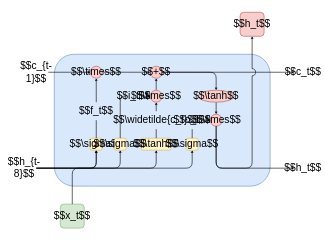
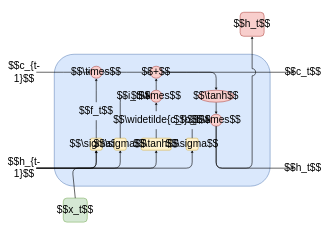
  <mxCell id="0" />
  <mxCell id="1" parent="0" />
  <mxCell id="2" value="" style="rounded=1;whiteSpace=wrap;html=1;labelBackgroundColor=none;fontSize=17;fillColor=#dae8fc;strokeColor=#6c8ebf;" vertex="1" parent="1"><mxGeometry x="90" y="90" width="360" height="220" as="geometry" /></mxCell>
- <mxCell id="3" value="$$h_{t-8}$$" style="text;html=1;strokeColor=none;fillColor=none;align=center;verticalAlign=middle;whiteSpace=wrap;rounded=0;labelBackgroundColor=none;fontSize=17;" vertex="1" parent="1"><mxGeometry x="20" y="270" width="40" height="20" as="geometry" /></mxCell>
+ <mxCell id="3" value="$$h_{t-1}$$" style="text;html=1;strokeColor=none;fillColor=none;align=center;verticalAlign=middle;whiteSpace=wrap;rounded=0;labelBackgroundColor=none;fontSize=17;" vertex="1" parent="1"><mxGeometry x="20" y="270" width="40" height="20" as="geometry" /></mxCell>
  <mxCell id="4" value="" style="edgeStyle=elbowEdgeStyle;rounded=0;orthogonalLoop=1;jettySize=auto;elbow=vertical;html=1;fontSize=17;startArrow=none;startFill=0;startSize=2;endSize=2;exitX=0.5;exitY=0;exitDx=0;exitDy=0;" edge="1" parent="1" source="32" target="15"><mxGeometry relative="1" as="geometry"><mxPoint x="160" y="230" as="sourcePoint" /></mxGeometry></mxCell>
  <mxCell id="5" value="" style="edgeStyle=elbowEdgeStyle;rounded=0;orthogonalLoop=1;jettySize=auto;elbow=vertical;html=1;fontSize=17;startArrow=none;startFill=0;startSize=2;endSize=2;" edge="1" parent="1" source="36" target="12"><mxGeometry relative="1" as="geometry" /></mxCell>
  <mxCell id="6" value="&lt;span&gt;$$\tanh$$&lt;/span&gt;" style="rounded=1;whiteSpace=wrap;html=1;labelBackgroundColor=none;fontSize=17;fillColor=#fff2cc;strokeColor=#d6b656;" vertex="1" parent="1"><mxGeometry x="235" y="230" width="50" height="20" as="geometry" /></mxCell>
  <mxCell id="7" value="" style="endArrow=classic;html=1;fontSize=17;startSize=2;endSize=2;exitX=1;exitY=0.5;exitDx=0;exitDy=0;entryX=0.5;entryY=1;entryDx=0;entryDy=0;" edge="1" parent="1" source="3" target="27"><mxGeometry width="50" height="50" relative="1" as="geometry"><mxPoint x="130" y="280" as="sourcePoint" /><mxPoint x="160" y="250" as="targetPoint" /><Array as="points"><mxPoint x="160" y="280" /></Array></mxGeometry></mxCell>
  <mxCell id="8" value="" style="endArrow=classic;html=1;fontSize=17;startSize=2;endSize=2;exitX=1;exitY=0.5;exitDx=0;exitDy=0;entryX=0.5;entryY=1;entryDx=0;entryDy=0;" edge="1" parent="1" source="3" target="28"><mxGeometry width="50" height="50" relative="1" as="geometry"><mxPoint x="130" y="280" as="sourcePoint" /><mxPoint x="200" y="250" as="targetPoint" /><Array as="points"><mxPoint x="200" y="280" /></Array></mxGeometry></mxCell>
  <mxCell id="9" value="" style="endArrow=classic;html=1;fontSize=17;startSize=2;endSize=2;exitX=1;exitY=0.5;exitDx=0;exitDy=0;entryX=0.5;entryY=1;entryDx=0;entryDy=0;" edge="1" parent="1" source="3" target="6"><mxGeometry width="50" height="50" relative="1" as="geometry"><mxPoint x="130" y="280" as="sourcePoint" /><mxPoint x="210" y="260" as="targetPoint" /><Array as="points"><mxPoint x="260" y="280" /></Array></mxGeometry></mxCell>
  <mxCell id="10" value="" style="endArrow=classic;html=1;fontSize=17;startSize=2;endSize=2;exitX=1;exitY=0.5;exitDx=0;exitDy=0;entryX=0.5;entryY=1;entryDx=0;entryDy=0;" edge="1" parent="1" source="3" target="29"><mxGeometry width="50" height="50" relative="1" as="geometry"><mxPoint x="130" y="280" as="sourcePoint" /><mxPoint x="320" y="250" as="targetPoint" /><Array as="points"><mxPoint x="320" y="280" /></Array></mxGeometry></mxCell>
  <mxCell id="11" value="" style="edgeStyle=elbowEdgeStyle;rounded=0;orthogonalLoop=1;jettySize=auto;elbow=vertical;html=1;fontSize=17;startArrow=none;startFill=0;startSize=2;endSize=2;exitX=0.5;exitY=0;exitDx=0;exitDy=0;" edge="1" parent="1" source="12" target="18"><mxGeometry relative="1" as="geometry"><mxPoint x="260" y="170" as="sourcePoint" /></mxGeometry></mxCell>
  <mxCell id="12" value="$$\times$$" style="ellipse;whiteSpace=wrap;html=1;aspect=fixed;labelBackgroundColor=none;fontSize=17;fillColor=#f8cecc;strokeColor=#b85450;" vertex="1" parent="1"><mxGeometry x="250" y="150" width="20" height="20" as="geometry" /></mxCell>
  <mxCell id="13" value="" style="endArrow=classic;html=1;fontSize=17;startSize=2;endSize=2;exitX=1;exitY=0.5;exitDx=0;exitDy=0;entryX=0;entryY=0.5;entryDx=0;entryDy=0;startArrow=none;" edge="1" parent="1" source="34" target="12"><mxGeometry width="50" height="50" relative="1" as="geometry"><mxPoint x="200" y="230" as="sourcePoint" /><mxPoint x="260" y="220" as="targetPoint" /><Array as="points" /></mxGeometry></mxCell>
  <mxCell id="14" value="" style="edgeStyle=elbowEdgeStyle;rounded=0;orthogonalLoop=1;jettySize=auto;elbow=vertical;html=1;fontSize=17;startArrow=none;startFill=0;startSize=2;endSize=2;" edge="1" parent="1" source="15" target="18"><mxGeometry relative="1" as="geometry" /></mxCell>
  <mxCell id="15" value="$$\times$$" style="ellipse;whiteSpace=wrap;html=1;aspect=fixed;labelBackgroundColor=none;fontSize=17;fillColor=#f8cecc;strokeColor=#b85450;" vertex="1" parent="1"><mxGeometry x="150" y="110" width="20" height="20" as="geometry" /></mxCell>
  <mxCell id="16" value="" style="edgeStyle=elbowEdgeStyle;rounded=0;orthogonalLoop=1;jettySize=auto;elbow=vertical;html=1;fontSize=17;startArrow=none;startFill=0;startSize=2;endSize=2;exitX=1;exitY=0.5;exitDx=0;exitDy=0;" edge="1" parent="1" source="17" target="15"><mxGeometry relative="1" as="geometry"><mxPoint x="60" y="120" as="sourcePoint" /></mxGeometry></mxCell>
- <mxCell id="17" value="$$c_{t-1}$$" style="text;html=1;strokeColor=none;fillColor=none;align=center;verticalAlign=middle;whiteSpace=wrap;rounded=0;labelBackgroundColor=none;fontSize=17;" vertex="1" parent="1"><mxGeometry x="40" y="110" width="40" height="20" as="geometry" /></mxCell>
+ <mxCell id="17" value="$$c_{t-1}$$" style="text;html=1;strokeColor=none;fillColor=none;align=center;verticalAlign=middle;whiteSpace=wrap;rounded=0;labelBackgroundColor=none;fontSize=17;" vertex="1" parent="1"><mxGeometry x="20" y="110" width="40" height="20" as="geometry" /></mxCell>
  <mxCell id="18" value="$$+$$" style="ellipse;whiteSpace=wrap;html=1;aspect=fixed;labelBackgroundColor=none;fontSize=17;fillColor=#f8cecc;strokeColor=#b85450;" vertex="1" parent="1"><mxGeometry x="250" y="110" width="20" height="20" as="geometry" /></mxCell>
  <mxCell id="19" value="" style="endArrow=classic;html=1;fontSize=17;startSize=2;endSize=2;exitX=1;exitY=0.5;exitDx=0;exitDy=0;entryX=0.5;entryY=0;entryDx=0;entryDy=0;" edge="1" parent="1" source="18" target="31"><mxGeometry width="50" height="50" relative="1" as="geometry"><mxPoint x="210" y="250" as="sourcePoint" /><mxPoint x="380" y="150" as="targetPoint" /><Array as="points"><mxPoint x="320" y="120" /><mxPoint x="360" y="120" /></Array></mxGeometry></mxCell>
  <mxCell id="20" value="$$\times$$" style="ellipse;whiteSpace=wrap;html=1;aspect=fixed;labelBackgroundColor=none;fontSize=17;fillColor=#f8cecc;strokeColor=#b85450;" vertex="1" parent="1"><mxGeometry x="350" y="190" width="20" height="20" as="geometry" /></mxCell>
  <mxCell id="21" value="" style="endArrow=classic;html=1;fontSize=17;startSize=2;endSize=2;entryX=0;entryY=0.5;entryDx=0;entryDy=0;exitX=1;exitY=0.5;exitDx=0;exitDy=0;startArrow=none;" edge="1" parent="1" source="38" target="20"><mxGeometry width="50" height="50" relative="1" as="geometry"><mxPoint x="370" y="200" as="sourcePoint" /><mxPoint x="280" y="220" as="targetPoint" /><Array as="points" /></mxGeometry></mxCell>
  <mxCell id="22" value="$$h_t$$" style="text;html=1;strokeColor=none;fillColor=none;align=center;verticalAlign=middle;whiteSpace=wrap;rounded=0;labelBackgroundColor=none;fontSize=17;" vertex="1" parent="1"><mxGeometry x="490" y="270" width="30" height="20" as="geometry" /></mxCell>
  <mxCell id="23" value="" style="endArrow=classic;html=1;fontSize=17;startSize=2;endSize=2;entryX=0;entryY=0.5;entryDx=0;entryDy=0;exitX=0.5;exitY=1;exitDx=0;exitDy=0;" edge="1" parent="1" source="20" target="22"><mxGeometry width="50" height="50" relative="1" as="geometry"><mxPoint x="320" y="270" as="sourcePoint" /><mxPoint x="370" y="220" as="targetPoint" /><Array as="points"><mxPoint x="360" y="280" /></Array></mxGeometry></mxCell>
  <mxCell id="24" value="$$c_t$$" style="text;html=1;strokeColor=none;fillColor=none;align=center;verticalAlign=middle;whiteSpace=wrap;rounded=0;labelBackgroundColor=none;fontSize=17;" vertex="1" parent="1"><mxGeometry x="490" y="110" width="30" height="20" as="geometry" /></mxCell>
  <mxCell id="25" value="" style="endArrow=classic;html=1;fontSize=17;startSize=2;endSize=2;exitX=1;exitY=0.5;exitDx=0;exitDy=0;entryX=0;entryY=0.5;entryDx=0;entryDy=0;shadow=0;sketch=0;targetPerimeterSpacing=0;jumpStyle=none;" edge="1" parent="1" source="18" target="24"><mxGeometry width="50" height="50" relative="1" as="geometry"><mxPoint x="420" y="240" as="sourcePoint" /><mxPoint x="470" y="190" as="targetPoint" /></mxGeometry></mxCell>
  <mxCell id="26" value="" style="endArrow=classic;html=1;fontSize=17;startSize=2;endSize=2;exitX=0.5;exitY=1;exitDx=0;exitDy=0;jumpStyle=arc;jumpSize=12;entryX=0.5;entryY=1;entryDx=0;entryDy=0;" edge="1" parent="1" source="20" target="41"><mxGeometry width="50" height="50" relative="1" as="geometry"><mxPoint x="250" y="220" as="sourcePoint" /><mxPoint x="440" y="50" as="targetPoint" /><Array as="points"><mxPoint x="360" y="280" /><mxPoint x="420" y="280" /></Array></mxGeometry></mxCell>
  <mxCell id="27" value="&lt;span&gt;$$\sigma$$&lt;/span&gt;" style="rounded=1;whiteSpace=wrap;html=1;labelBackgroundColor=none;fontSize=17;fillColor=#fff2cc;strokeColor=#d6b656;" vertex="1" parent="1"><mxGeometry x="150" y="230" width="20" height="20" as="geometry" /></mxCell>
  <mxCell id="28" value="&lt;span&gt;$$\sigma$$&lt;/span&gt;" style="rounded=1;whiteSpace=wrap;html=1;labelBackgroundColor=none;fontSize=17;fillColor=#fff2cc;strokeColor=#d6b656;" vertex="1" parent="1"><mxGeometry x="190" y="230" width="20" height="20" as="geometry" /></mxCell>
  <mxCell id="29" value="&lt;span&gt;$$\sigma$$&lt;/span&gt;" style="rounded=1;whiteSpace=wrap;html=1;labelBackgroundColor=none;fontSize=17;fillColor=#fff2cc;strokeColor=#d6b656;" vertex="1" parent="1"><mxGeometry x="310" y="230" width="20" height="20" as="geometry" /></mxCell>
  <mxCell id="30" value="" style="edgeStyle=elbowEdgeStyle;rounded=0;sketch=0;jumpStyle=arc;jumpSize=12;orthogonalLoop=1;jettySize=auto;elbow=vertical;html=1;shadow=0;fontSize=17;startArrow=none;startFill=0;startSize=2;endSize=2;targetPerimeterSpacing=0;" edge="1" parent="1" source="31" target="20"><mxGeometry relative="1" as="geometry" /></mxCell>
  <mxCell id="31" value="&lt;span&gt;$$\tanh$$&lt;/span&gt;" style="ellipse;whiteSpace=wrap;html=1;labelBackgroundColor=none;fontSize=17;fillColor=#f8cecc;strokeColor=#b85450;" vertex="1" parent="1"><mxGeometry x="330" y="150" width="60" height="20" as="geometry" /></mxCell>
  <mxCell id="32" value="$$f_t$$" style="text;html=1;strokeColor=none;fillColor=none;align=center;verticalAlign=middle;whiteSpace=wrap;rounded=0;labelBackgroundColor=none;fontSize=17;" vertex="1" parent="1"><mxGeometry x="140" y="170" width="40" height="30" as="geometry" /></mxCell>
  <mxCell id="33" value="" style="edgeStyle=elbowEdgeStyle;rounded=0;orthogonalLoop=1;jettySize=auto;elbow=vertical;html=1;fontSize=17;startArrow=none;startFill=0;startSize=2;endSize=2;exitX=0.5;exitY=0;exitDx=0;exitDy=0;endArrow=none;" edge="1" parent="1" source="27" target="32"><mxGeometry relative="1" as="geometry"><mxPoint x="160" y="230" as="sourcePoint" /><mxPoint x="160" y="130" as="targetPoint" /></mxGeometry></mxCell>
  <mxCell id="34" value="$$i_t$$" style="text;html=1;strokeColor=none;fillColor=none;align=center;verticalAlign=middle;whiteSpace=wrap;rounded=0;labelBackgroundColor=none;fontSize=17;" vertex="1" parent="1"><mxGeometry x="210" y="145" width="25" height="30" as="geometry" /></mxCell>
  <mxCell id="35" value="" style="endArrow=none;html=1;fontSize=17;startSize=2;endSize=2;exitX=0.5;exitY=0;exitDx=0;exitDy=0;entryX=0;entryY=0.5;entryDx=0;entryDy=0;" edge="1" parent="1" source="28" target="34"><mxGeometry width="50" height="50" relative="1" as="geometry"><mxPoint x="200" y="230" as="sourcePoint" /><mxPoint x="250" y="200" as="targetPoint" /><Array as="points"><mxPoint x="200" y="160" /></Array></mxGeometry></mxCell>
  <mxCell id="36" value="$$\widetilde{c_t}$$" style="text;html=1;strokeColor=none;fillColor=none;align=center;verticalAlign=middle;whiteSpace=wrap;rounded=0;labelBackgroundColor=none;fontSize=17;" vertex="1" parent="1"><mxGeometry x="245" y="185" width="30" height="30" as="geometry" /></mxCell>
  <mxCell id="37" value="" style="edgeStyle=elbowEdgeStyle;rounded=0;orthogonalLoop=1;jettySize=auto;elbow=vertical;html=1;fontSize=17;startArrow=none;startFill=0;startSize=2;endSize=2;endArrow=none;" edge="1" parent="1" source="6" target="36"><mxGeometry relative="1" as="geometry"><mxPoint x="260" y="230" as="sourcePoint" /><mxPoint x="260" y="170" as="targetPoint" /></mxGeometry></mxCell>
  <mxCell id="38" value="$$o_t$$" style="text;html=1;strokeColor=none;fillColor=none;align=center;verticalAlign=middle;whiteSpace=wrap;rounded=0;labelBackgroundColor=none;fontSize=17;" vertex="1" parent="1"><mxGeometry x="305" y="185" width="30" height="30" as="geometry" /></mxCell>
  <mxCell id="39" value="" style="endArrow=none;html=1;fontSize=17;startSize=2;endSize=2;entryX=0.5;entryY=1;entryDx=0;entryDy=0;exitX=0.5;exitY=0;exitDx=0;exitDy=0;" edge="1" parent="1" source="29" target="38"><mxGeometry width="50" height="50" relative="1" as="geometry"><mxPoint x="320" y="230" as="sourcePoint" /><mxPoint x="370" y="200" as="targetPoint" /><Array as="points" /></mxGeometry></mxCell>
- <mxCell id="40" value="&lt;span&gt;$$x_t$$&lt;/span&gt;" style="rounded=1;whiteSpace=wrap;html=1;labelBackgroundColor=none;fontSize=17;fillColor=#d5e8d4;strokeColor=#82b366;" vertex="1" parent="1"><mxGeometry x="100" y="340" width="40" height="40" as="geometry" /></mxCell>
+ <mxCell id="40" value="&lt;span&gt;$$x_t$$&lt;/span&gt;" style="rounded=1;whiteSpace=wrap;html=1;labelBackgroundColor=none;fontSize=17;fillColor=#d5e8d4;strokeColor=#82b366;" vertex="1" parent="1"><mxGeometry x="105" y="330" width="40" height="40" as="geometry" /></mxCell>
  <mxCell id="41" value="$$h_t$$" style="rounded=1;whiteSpace=wrap;html=1;labelBackgroundColor=none;fontSize=17;fillColor=#f8cecc;strokeColor=#b85450;" vertex="1" parent="1"><mxGeometry x="400" y="20" width="40" height="40" as="geometry" /></mxCell>
  <mxCell id="42" value="" style="endArrow=classic;html=1;shadow=0;fontSize=17;startSize=2;endSize=2;targetPerimeterSpacing=0;exitX=0.5;exitY=0;exitDx=0;exitDy=0;entryX=0.5;entryY=1;entryDx=0;entryDy=0;" edge="1" parent="1" source="40" target="27"><mxGeometry width="50" height="50" relative="1" as="geometry"><mxPoint x="110" y="290" as="sourcePoint" /><mxPoint x="160" y="240" as="targetPoint" /><Array as="points"><mxPoint x="120" y="280" /><mxPoint x="160" y="280" /></Array></mxGeometry></mxCell>
